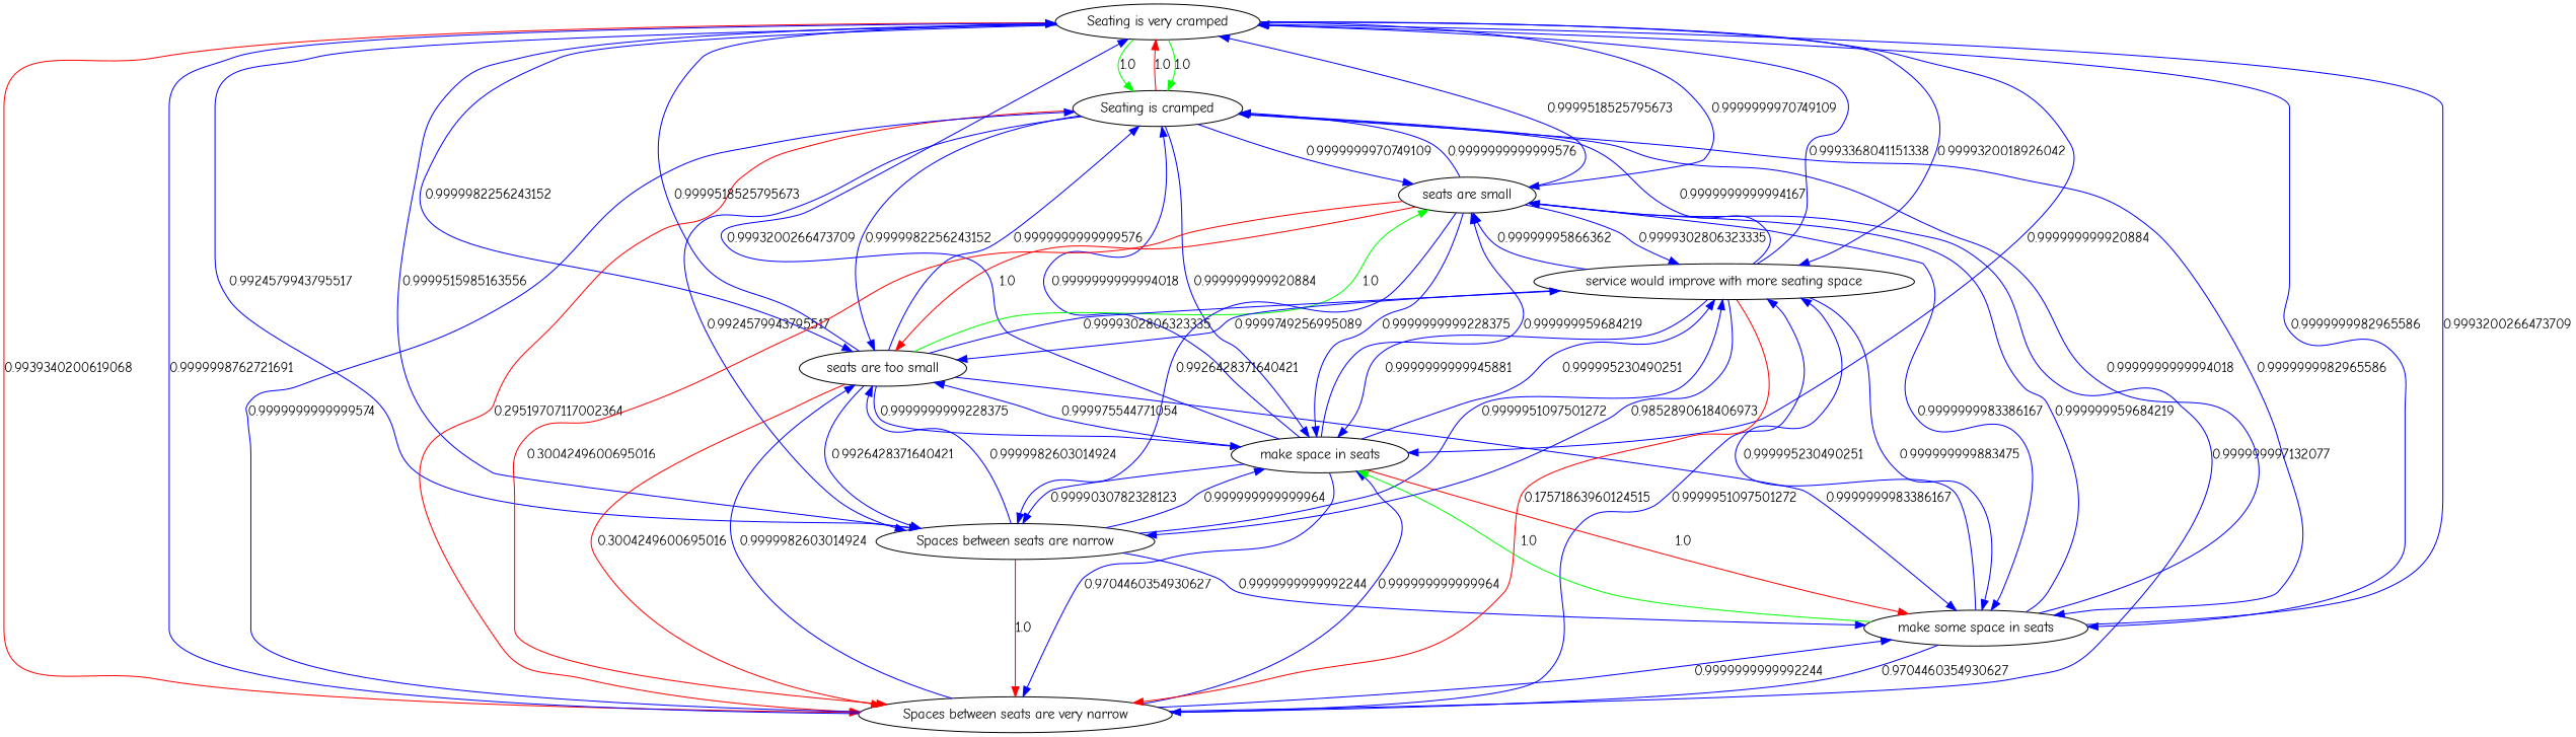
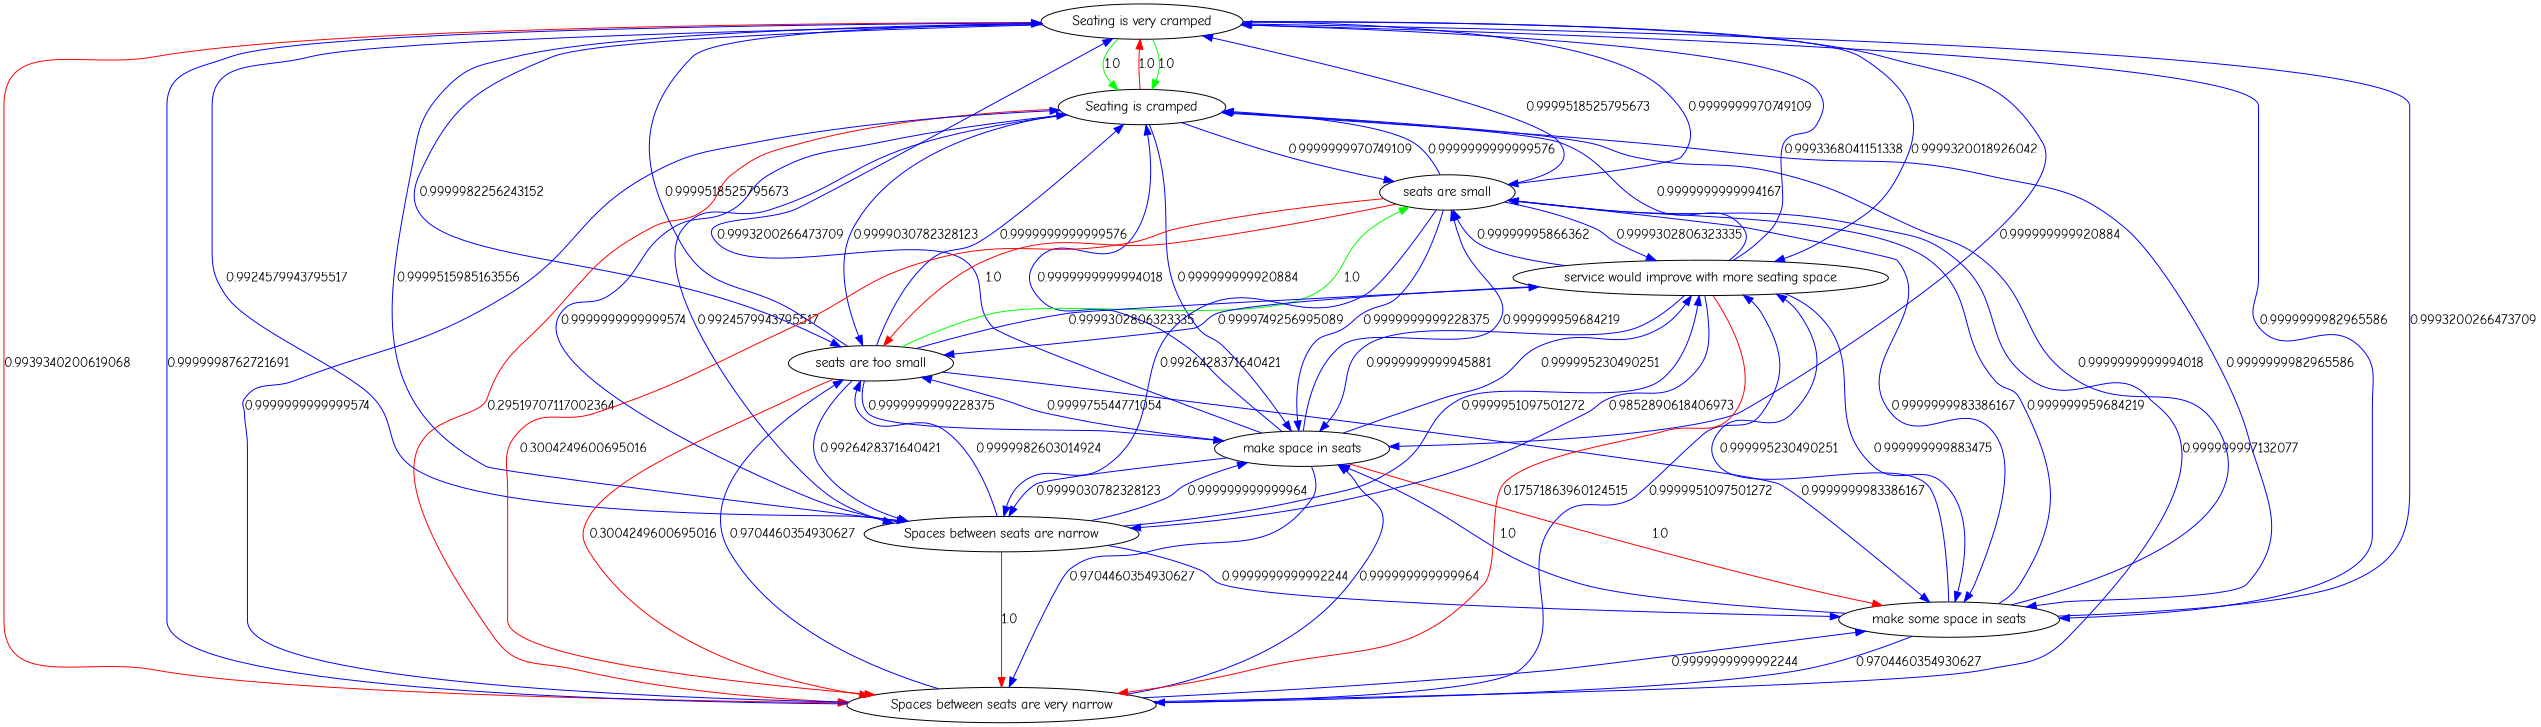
  digraph {
    fontname="Comic Neue"
    node [fontname="Comic Neue"]
    edge [color=blue fontname="Comic Neue"]
    "Seating is very cramped"
    "Seating is cramped"
    "Spaces between seats are very narrow"
    "Spaces between seats are narrow"
    "make some space in seats"
    "make space in seats"
    "seats are too small"
    "seats are small"
    "service would improve with more seating space"
    "Seating is very cramped" -> "Seating is cramped" [color=green label=1.0]
    "Seating is very cramped" -> "Seating is cramped" [color=green label=1.0]
    "Seating is very cramped" -> "Spaces between seats are very narrow" [color=red label=0.9939340200619068]
    "Seating is very cramped" -> "Spaces between seats are narrow" [label=0.9924579943795517]
    "Seating is very cramped" -> "make some space in seats" [label=0.9999999982965586]
    "Seating is very cramped" -> "make space in seats" [label=0.999999999920884]
    "Seating is very cramped" -> "seats are too small" [label=0.9999982256243152]
    "Seating is very cramped" -> "seats are small" [label=0.9999999970749109]
    "Seating is very cramped" -> "service would improve with more seating space" [label=0.9999320018926042]
    "Seating is cramped" -> "Seating is very cramped" [color=red label=1.0]
    "Seating is cramped" -> "Spaces between seats are very narrow" [color=red label=0.29519707117002364]
    "Seating is cramped" -> "Spaces between seats are narrow" [label=0.9924579943795517]
    "Seating is cramped" -> "make some space in seats" [label=0.9999999982965586]
    "Seating is cramped" -> "make space in seats" [label=0.999999999920884]
-   "Seating is cramped" -> "seats are too small" [label=0.9999982256243152]
+   "Seating is cramped" -> "seats are too small" [label=0.9999030782328123]
    "Seating is cramped" -> "seats are small" [label=0.9999999970749109]
    "Spaces between seats are very narrow" -> "Seating is very cramped" [label=0.9999998762721691]
    "Spaces between seats are very narrow" -> "Seating is cramped" [label=0.9999999999999574]
    "Spaces between seats are very narrow" -> "make some space in seats" [label=0.9999999999992244]
    "Spaces between seats are very narrow" -> "make space in seats" [label=0.999999999999964]
-   "Spaces between seats are very narrow" -> "seats are too small" [label=0.9999982603014924]
+   "Spaces between seats are very narrow" -> "seats are too small" [label=0.9704460354930627]
    "Spaces between seats are very narrow" -> "seats are small" [label=0.999999997132077]
    "Spaces between seats are very narrow" -> "service would improve with more seating space" [label=0.9999951097501272]
    "Spaces between seats are narrow" -> "Seating is very cramped" [label=0.9999515985163556]
+   "Spaces between seats are narrow" -> "Seating is cramped" [label=0.9999999999999574]
    "Spaces between seats are narrow" -> "Spaces between seats are very narrow" [color=red label=1.0]
    "Spaces between seats are narrow" -> "make some space in seats" [label=0.9999999999992244]
    "Spaces between seats are narrow" -> "make space in seats" [label=0.999999999999964]
    "Spaces between seats are narrow" -> "seats are too small" [label=0.9999982603014924]
    "Spaces between seats are narrow" -> "service would improve with more seating space" [label=0.9999951097501272]
    "make some space in seats" -> "Seating is very cramped" [label=0.9993200266473709]
    "make some space in seats" -> "Seating is cramped" [label=0.9999999999994018]
    "make some space in seats" -> "Spaces between seats are very narrow" [label=0.9704460354930627]
-   "make some space in seats" -> "make space in seats" [color=green label=1.0]
+   "make some space in seats" -> "make space in seats" [label=1.0]
    "make some space in seats" -> "seats are small" [label=0.999999959684219]
    "make some space in seats" -> "service would improve with more seating space" [label=0.999995230490251]
    "make space in seats" -> "Seating is very cramped" [label=0.9993200266473709]
    "make space in seats" -> "Seating is cramped" [label=0.9999999999994018]
    "make space in seats" -> "Spaces between seats are very narrow" [label=0.9704460354930627]
    "make space in seats" -> "Spaces between seats are narrow" [label=0.9999030782328123]
    "make space in seats" -> "make some space in seats" [color=red label=1.0]
    "make space in seats" -> "seats are too small" [label=0.999975544771054]
    "make space in seats" -> "seats are small" [label=0.999999959684219]
    "make space in seats" -> "service would improve with more seating space" [label=0.999995230490251]
    "seats are too small" -> "Seating is very cramped" [label=0.9999518525795673]
    "seats are too small" -> "Seating is cramped" [label=0.9999999999999576]
    "seats are too small" -> "Spaces between seats are very narrow" [color=red label=0.3004249600695016]
    "seats are too small" -> "Spaces between seats are narrow" [label=0.9926428371640421]
    "seats are too small" -> "make some space in seats" [label=0.9999999983386167]
    "seats are too small" -> "make space in seats" [label=0.9999999999228375]
    "seats are too small" -> "seats are small" [color=green label=1.0]
    "seats are too small" -> "service would improve with more seating space" [label=0.9999302806323335]
    "seats are small" -> "Seating is very cramped" [label=0.9999518525795673]
    "seats are small" -> "Seating is cramped" [label=0.9999999999999576]
    "seats are small" -> "Spaces between seats are very narrow" [color=red label=0.3004249600695016]
    "seats are small" -> "Spaces between seats are narrow" [label=0.9926428371640421]
    "seats are small" -> "make some space in seats" [label=0.9999999983386167]
    "seats are small" -> "make space in seats" [label=0.9999999999228375]
    "seats are small" -> "seats are too small" [color=red label=1.0]
    "seats are small" -> "service would improve with more seating space" [label=0.9999302806323335]
    "service would improve with more seating space" -> "Seating is very cramped" [label=0.9993368041151338]
    "service would improve with more seating space" -> "Seating is cramped" [label=0.9999999999994167]
    "service would improve with more seating space" -> "Spaces between seats are very narrow" [color=red label=0.17571863960124515]
    "service would improve with more seating space" -> "Spaces between seats are narrow" [label=0.9852890618406973]
    "service would improve with more seating space" -> "make some space in seats" [label=0.999999999883475]
    "service would improve with more seating space" -> "make space in seats" [label=0.9999999999945881]
    "service would improve with more seating space" -> "seats are too small" [label=0.9999749256995089]
    "service would improve with more seating space" -> "seats are small" [label=0.99999995866362]
  }
